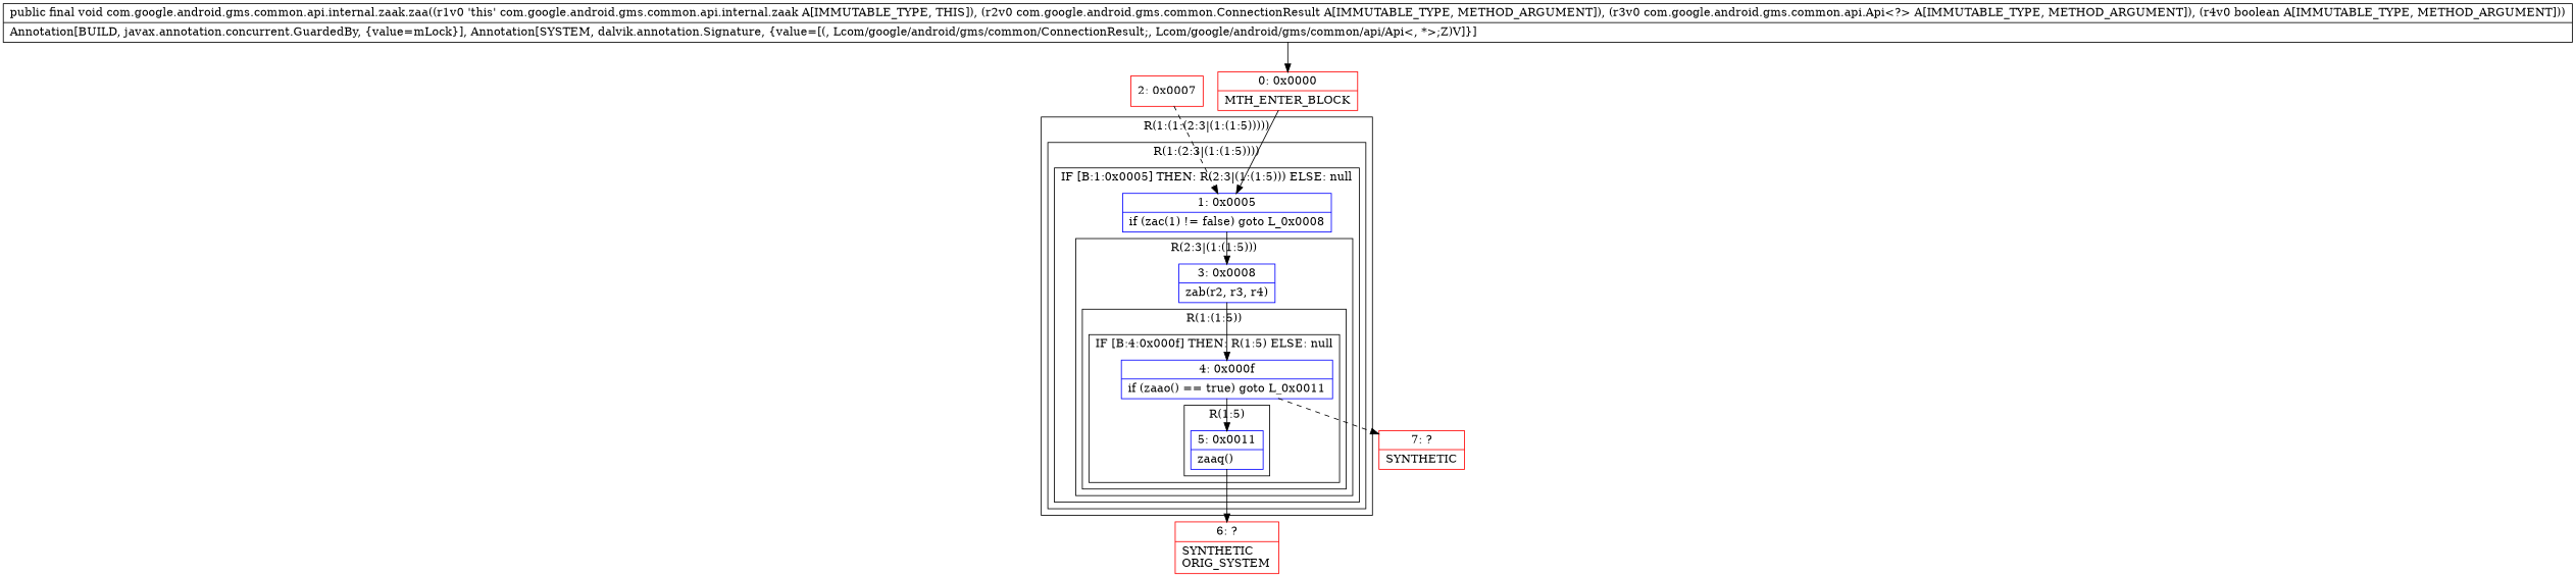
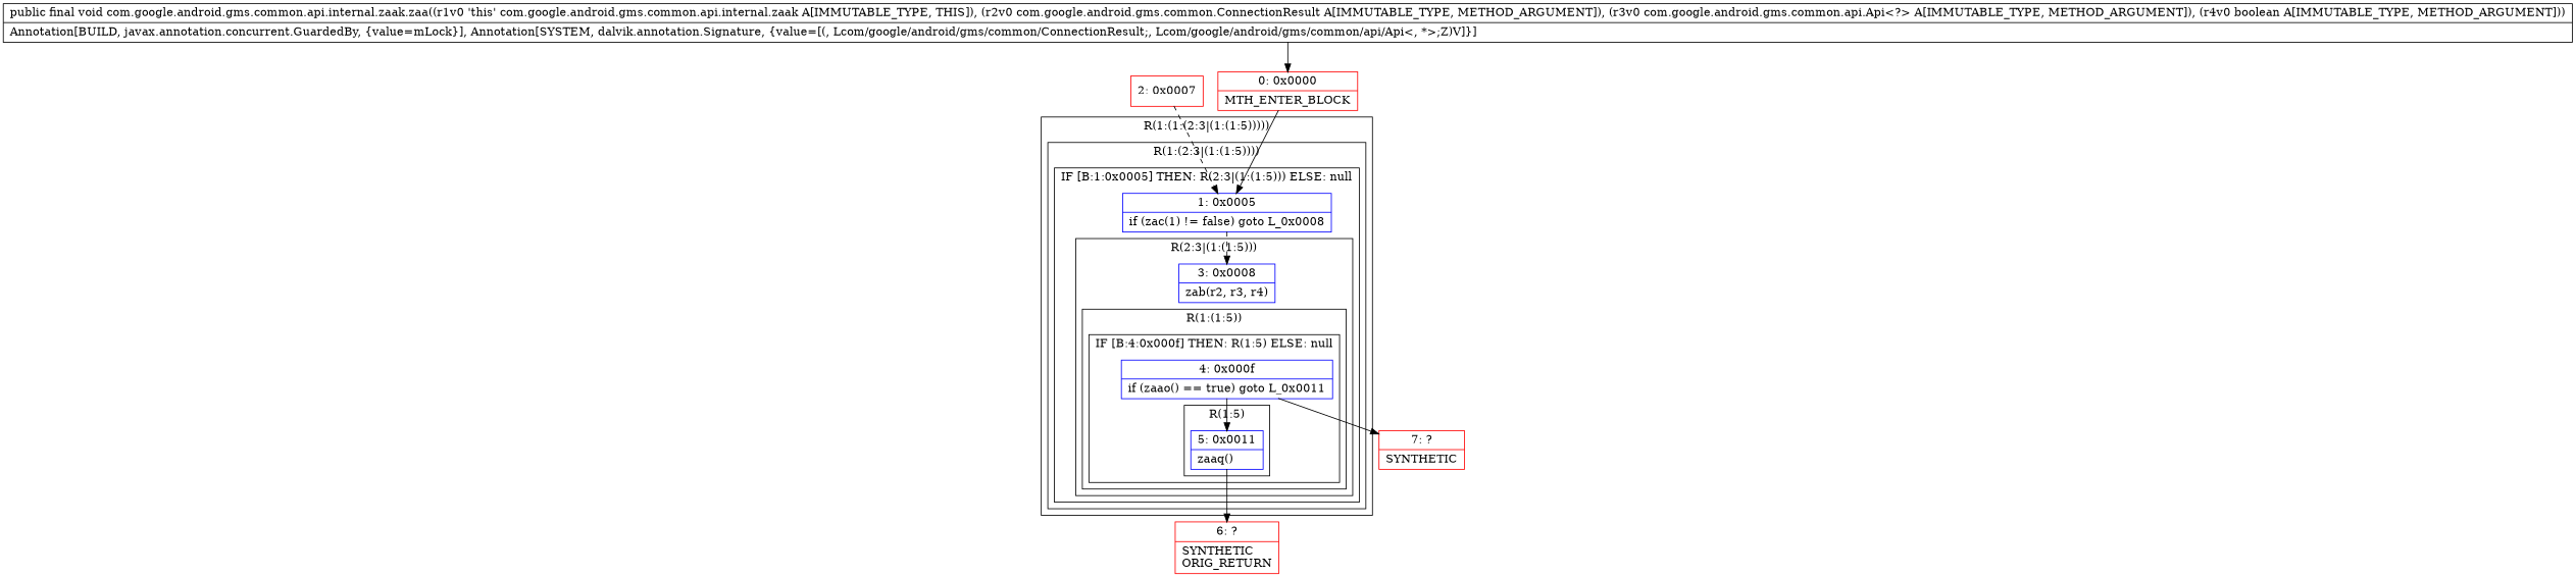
  digraph {
    node [color=blue shape=record]
    n1 [label="{5\:\ 0x0011|zaaq()\l}"]
    n2 [label="{4\:\ 0x000f|if (zaao() == true) goto L_0x0011\l}"]
    n3 [label="{3\:\ 0x0008|zab(r2, r3, r4)\l}"]
    n4 [label="{1\:\ 0x0005|if (zac(1) != false) goto L_0x0008\l}"]
-   n5 [color=red label="{6\:\ ?|SYNTHETIC\lORIG_SYSTEM\l}"]
+   n5 [color=red label="{6\:\ ?|SYNTHETIC\lORIG_RETURN\l}"]
    n6 [color=red label="{7\:\ ?|SYNTHETIC\l}"]
    n7 [color=red label="{2\:\ 0x0007}"]
    n8 [color=red label="{0\:\ 0x0000|MTH_ENTER_BLOCK\l}"]
    n9 [label="{public final void com.google.android.gms.common.api.internal.zaak.zaa((r1v0 'this' com.google.android.gms.common.api.internal.zaak A[IMMUTABLE_TYPE, THIS]), (r2v0 com.google.android.gms.common.ConnectionResult A[IMMUTABLE_TYPE, METHOD_ARGUMENT]), (r3v0 com.google.android.gms.common.api.Api\<?\> A[IMMUTABLE_TYPE, METHOD_ARGUMENT]), (r4v0 boolean A[IMMUTABLE_TYPE, METHOD_ARGUMENT]))  | Annotation[BUILD, javax.annotation.concurrent.GuardedBy, \{value=mLock\}], Annotation[SYSTEM, dalvik.annotation.Signature, \{value=[(, Lcom\/google\/android\/gms\/common\/ConnectionResult;, Lcom\/google\/android\/gms\/common\/api\/Api\<, *\>;Z)V]\}]\l}" color=""]
    subgraph cluster_1 {
      label="R(1:(1:(2:3|(1:(1:5)))))"
      subgraph cluster_2 {
        label="R(1:(2:3|(1:(1:5))))"
        subgraph cluster_3 {
          label="IF [B:1:0x0005] THEN: R(2:3|(1:(1:5))) ELSE: null"
          n4
          subgraph cluster_4 {
            label="R(2:3|(1:(1:5)))"
            n3
            subgraph cluster_5 {
              label="R(1:(1:5))"
              subgraph cluster_6 {
                label="IF [B:4:0x000f] THEN: R(1:5) ELSE: null"
                n2
                subgraph cluster_7 {
                  label="R(1:5)"
                  n1
                }
              }
            }
          }
        }
      }
    }
    n1 -> n5
    n2 -> n1
-   n2 -> n6 [style=dashed]
-   n3 -> n2
-   n4 -> n3
+   n2 -> n6 [style=solid]
+   n4 -> n3 [style=dashed]
    n7 -> n4 [style=dashed]
    n8 -> n4
    n9 -> n8
  }
